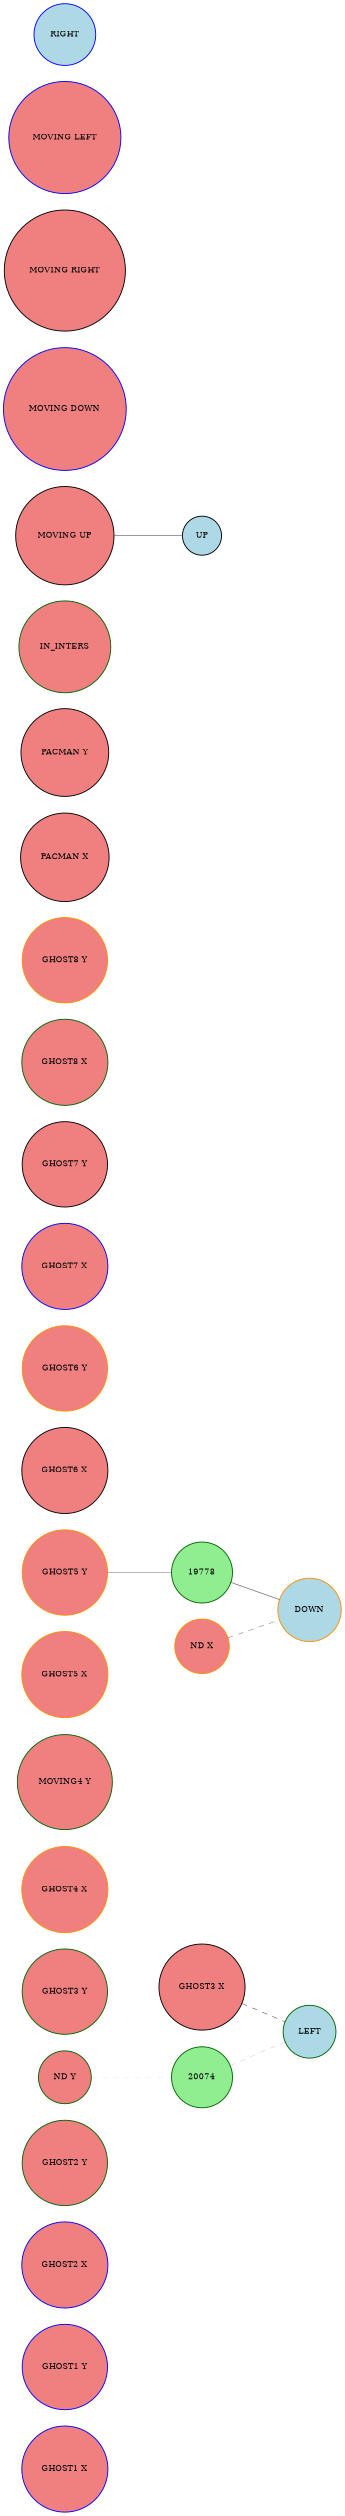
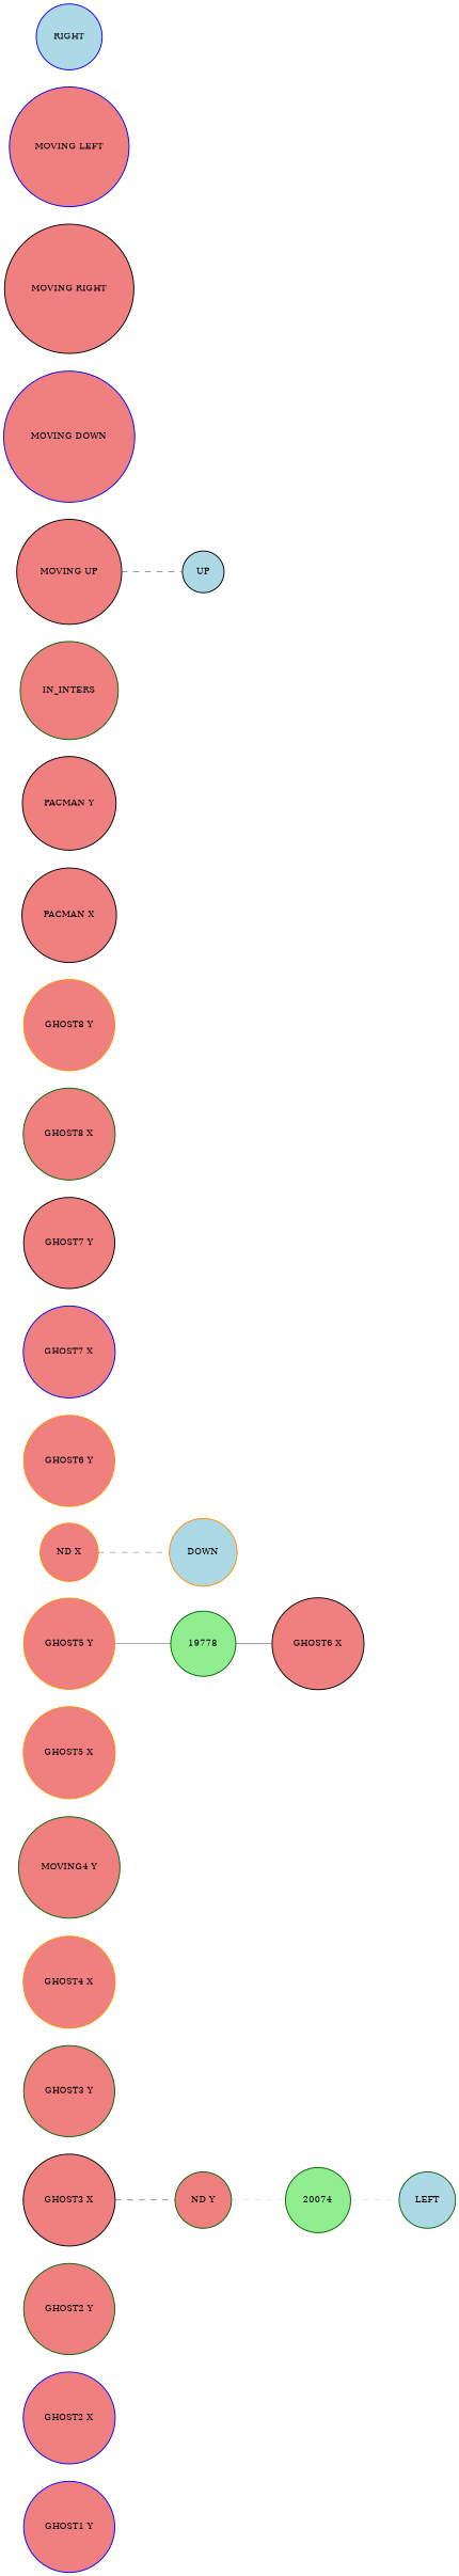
  digraph {
    rankdir=LR
    node [bgcolor=black color=darkgreen fillcolor=lightcoral fontsize=9 shape=circle style=filled]
    edge [arrowhead=none color=gray40 style=dashed]
-   "GHOST1 X" [color=blue height=0.2 width=0.2]
    "GHOST1 Y" [color=blue height=0.2 width=0.2]
    "GHOST2 X" [color=blue height=0.2 width=0.2]
    "GHOST2 Y" [height=0.2 width=0.2]
    "GHOST3 X" [color=black height=0.2 width=0.2]
    LEFT [fillcolor=lightblue height=0.2 width=0.2]
    "GHOST3 Y" [height=0.2 width=0.2]
    "GHOST4 X" [color=darkorange height=0.2 width=0.2]
    n9 [height=0.2 label="MOVING4 Y" width=0.2]
    "GHOST5 X" [color=darkorange height=0.2 width=0.2]
    "GHOST5 Y" [color=darkorange height=0.2 width=0.2]
    19778 [fillcolor=lightgreen height=0.2 width=0.2]
    DOWN [color=darkorange fillcolor=lightblue height=0.2 width=0.2]
    "GHOST6 X" [color=black height=0.2 width=0.2]
    "GHOST6 Y" [color=darkorange height=0.2 width=0.2]
    "GHOST7 X" [color=blue height=0.2 width=0.2]
    "GHOST7 Y" [color=black height=0.2 width=0.2]
    "GHOST8 X" [height=0.2 width=0.2]
    "GHOST8 Y" [color=darkorange height=0.2 width=0.2]
    "PACMAN X" [color=black height=0.2 width=0.2]
    "PACMAN Y" [color=black height=0.2 width=0.2]
    "ND X" [color=darkorange height=0.2 width=0.2]
    "ND Y" [height=0.2 width=0.2]
    20074 [fillcolor=lightgreen height=0.2 width=0.2]
    IN_INTERS [height=0.2 width=0.2]
    "MOVING UP" [color=black height=0.2 width=0.2]
    UP [color=black fillcolor=lightblue height=0.2 width=0.2]
    "MOVING DOWN" [color=blue height=0.2 width=0.2]
    "MOVING RIGHT" [color=black height=0.2 width=0.2]
    "MOVING LEFT" [color=blue height=0.2 width=0.2]
    RIGHT [color=blue fillcolor=lightblue height=0.2 width=0.2]
-   "GHOST3 X" -> LEFT [color=black penwidth=0.4145550548717363]
+   "GHOST3 X" -> "ND Y" [color=black penwidth=0.4145550548717363]
    "GHOST5 Y" -> 19778 [color=black penwidth=0.3438336345176687 style=solid]
-   19778 -> DOWN [penwidth=0.7419681950326485 style=solid]
+   19778 -> "GHOST6 X" [penwidth=0.7419681950326485 style=solid]
    "ND X" -> DOWN [color=black penwidth=0.29671906704853357]
    "ND Y" -> 20074 [penwidth=0.10665148711518047]
    20074 -> LEFT [penwidth=0.187243422237571]
-   "MOVING UP" -> UP [penwidth=0.7569095157698275 style=solid]
+   "MOVING UP" -> UP [penwidth=0.7569095157698275]
  }
